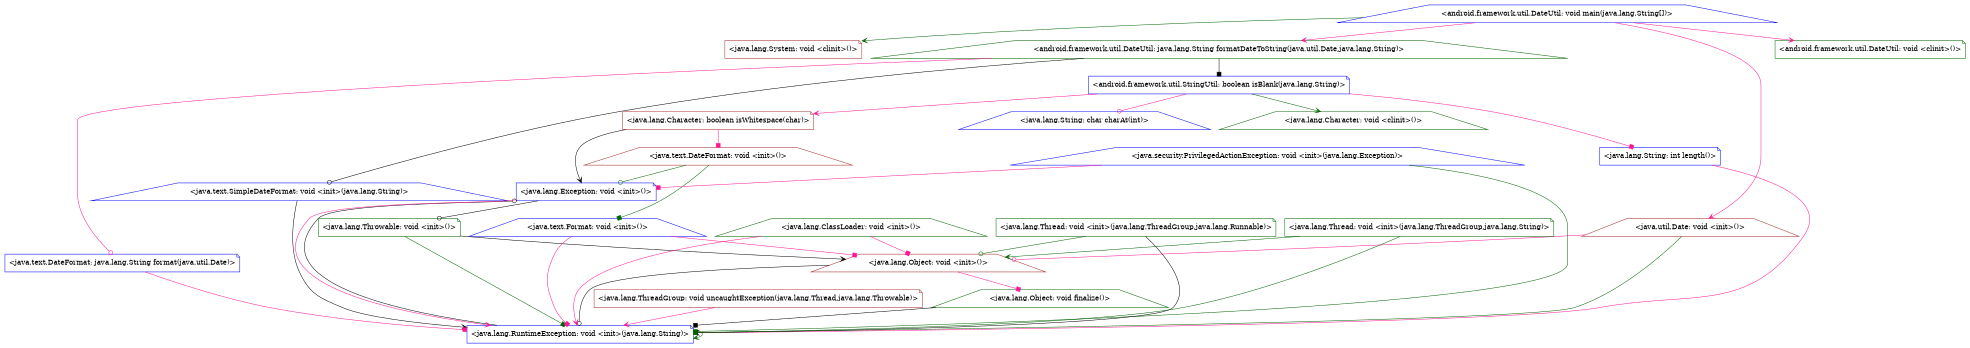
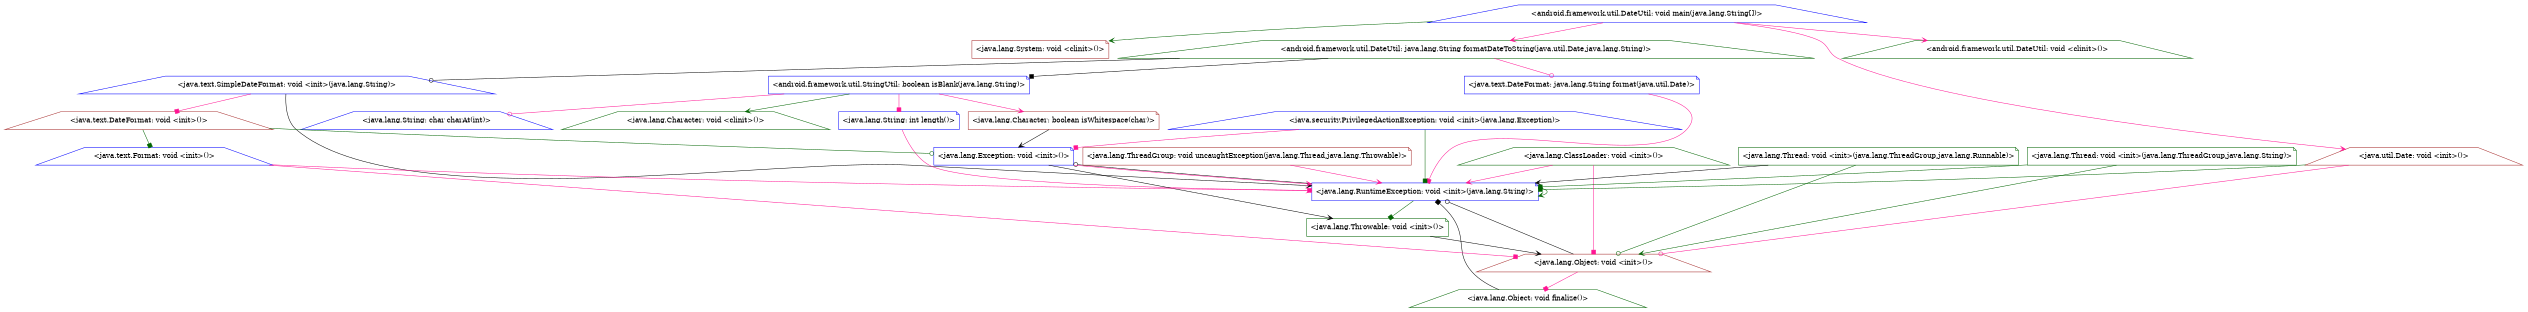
  digraph {
    node [color=blue shape=trapezium]
    edge [arrowhead=vee color=deeppink]
    "<android.framework.util.DateUtil: void main(java.lang.String[])>"
    "<java.lang.System: void <clinit>()>" [color=brown shape=note]
    "<android.framework.util.DateUtil: java.lang.String formatDateToString(java.util.Date,java.lang.String)>" [color=darkgreen]
    "<java.util.Date: void <init>()>" [color=brown]
-   "<android.framework.util.DateUtil: void <clinit>()>" [color=darkgreen shape=note]
+   "<android.framework.util.DateUtil: void <clinit>()>" [color=darkgreen]
    "<android.framework.util.StringUtil: boolean isBlank(java.lang.String)>" [shape=note]
    "<java.text.SimpleDateFormat: void <init>(java.lang.String)>"
    "<java.text.DateFormat: java.lang.String format(java.util.Date)>" [shape=note]
    "<java.lang.RuntimeException: void <init>(java.lang.String)>" [shape=note]
    "<java.lang.Object: void <init>()>" [color=brown]
    "<java.lang.Character: void <clinit>()>" [color=darkgreen]
    "<java.lang.Character: boolean isWhitespace(char)>" [color=brown shape=note]
    "<java.lang.String: int length()>" [shape=note]
    "<java.lang.String: char charAt(int)>"
    "<java.text.DateFormat: void <init>()>" [color=brown]
    "<java.lang.Exception: void <init>()>" [shape=note]
    "<java.lang.Object: void finalize()>" [color=darkgreen]
    "<java.lang.ThreadGroup: void uncaughtException(java.lang.Thread,java.lang.Throwable)>" [color=brown shape=note]
    "<java.lang.Throwable: void <init>()>" [color=darkgreen shape=note]
    "<java.lang.ClassLoader: void <init>()>" [color=darkgreen]
    "<java.security.PrivilegedActionException: void <init>(java.lang.Exception)>"
    "<java.lang.Thread: void <init>(java.lang.ThreadGroup,java.lang.Runnable)>" [color=darkgreen shape=note]
    "<java.lang.Thread: void <init>(java.lang.ThreadGroup,java.lang.String)>" [color=darkgreen shape=note]
    "<java.text.Format: void <init>()>"
    "<android.framework.util.DateUtil: void main(java.lang.String[])>" -> "<java.lang.System: void <clinit>()>" [color=darkgreen]
    "<android.framework.util.DateUtil: void main(java.lang.String[])>" -> "<android.framework.util.DateUtil: java.lang.String formatDateToString(java.util.Date,java.lang.String)>"
    "<android.framework.util.DateUtil: void main(java.lang.String[])>" -> "<java.util.Date: void <init>()>"
    "<android.framework.util.DateUtil: void main(java.lang.String[])>" -> "<android.framework.util.DateUtil: void <clinit>()>"
    "<android.framework.util.DateUtil: java.lang.String formatDateToString(java.util.Date,java.lang.String)>" -> "<android.framework.util.StringUtil: boolean isBlank(java.lang.String)>" [arrowhead=box color=black]
    "<android.framework.util.DateUtil: java.lang.String formatDateToString(java.util.Date,java.lang.String)>" -> "<java.text.SimpleDateFormat: void <init>(java.lang.String)>" [arrowhead=odot color=black]
    "<android.framework.util.DateUtil: java.lang.String formatDateToString(java.util.Date,java.lang.String)>" -> "<java.text.DateFormat: java.lang.String format(java.util.Date)>" [arrowhead=odot]
    "<java.util.Date: void <init>()>" -> "<java.lang.RuntimeException: void <init>(java.lang.String)>" [arrowhead=box color=darkgreen]
    "<java.util.Date: void <init>()>" -> "<java.lang.Object: void <init>()>" [arrowhead=odot]
    "<android.framework.util.StringUtil: boolean isBlank(java.lang.String)>" -> "<java.lang.Character: void <clinit>()>" [color=darkgreen]
    "<android.framework.util.StringUtil: boolean isBlank(java.lang.String)>" -> "<java.lang.Character: boolean isWhitespace(char)>"
    "<android.framework.util.StringUtil: boolean isBlank(java.lang.String)>" -> "<java.lang.String: int length()>" [arrowhead=box]
    "<android.framework.util.StringUtil: boolean isBlank(java.lang.String)>" -> "<java.lang.String: char charAt(int)>" [arrowhead=odot]
    "<java.text.SimpleDateFormat: void <init>(java.lang.String)>" -> "<java.lang.RuntimeException: void <init>(java.lang.String)>" [color=black]
-   "<java.lang.Character: boolean isWhitespace(char)>" -> "<java.text.DateFormat: void <init>()>" [arrowhead=box]
+   "<java.text.SimpleDateFormat: void <init>(java.lang.String)>" -> "<java.text.DateFormat: void <init>()>" [arrowhead=box]
    "<java.text.DateFormat: java.lang.String format(java.util.Date)>" -> "<java.lang.RuntimeException: void <init>(java.lang.String)>" [arrowhead=box]
    "<java.lang.RuntimeException: void <init>(java.lang.String)>" -> "<java.lang.RuntimeException: void <init>(java.lang.String)>" [color=darkgreen]
    "<java.lang.RuntimeException: void <init>(java.lang.String)>" -> "<java.lang.Exception: void <init>()>" [arrowhead=odot color=black]
    "<java.lang.Object: void <init>()>" -> "<java.lang.RuntimeException: void <init>(java.lang.String)>" [arrowhead=odot color=black]
    "<java.lang.Object: void <init>()>" -> "<java.lang.Object: void finalize()>" [arrowhead=box]
    "<java.lang.Character: boolean isWhitespace(char)>" -> "<java.lang.Exception: void <init>()>" [color=black]
    "<java.lang.String: int length()>" -> "<java.lang.RuntimeException: void <init>(java.lang.String)>"
    "<java.text.DateFormat: void <init>()>" -> "<java.lang.Exception: void <init>()>" [arrowhead=odot color=darkgreen]
    "<java.text.DateFormat: void <init>()>" -> "<java.text.Format: void <init>()>" [arrowhead=box color=darkgreen]
    "<java.lang.Exception: void <init>()>" -> "<java.lang.RuntimeException: void <init>(java.lang.String)>"
-   "<java.lang.Exception: void <init>()>" -> "<java.lang.Throwable: void <init>()>" [arrowhead=odot color=black]
+   "<java.lang.Exception: void <init>()>" -> "<java.lang.Throwable: void <init>()>" [color=black]
    "<java.lang.Object: void finalize()>" -> "<java.lang.RuntimeException: void <init>(java.lang.String)>" [arrowhead=box color=black]
    "<java.lang.ThreadGroup: void uncaughtException(java.lang.Thread,java.lang.Throwable)>" -> "<java.lang.RuntimeException: void <init>(java.lang.String)>"
-   "<java.lang.Throwable: void <init>()>" -> "<java.lang.RuntimeException: void <init>(java.lang.String)>" [arrowhead=box color=darkgreen]
+   "<java.lang.RuntimeException: void <init>(java.lang.String)>" -> "<java.lang.Throwable: void <init>()>" [arrowhead=box color=darkgreen]
    "<java.lang.Throwable: void <init>()>" -> "<java.lang.Object: void <init>()>" [color=black]
    "<java.lang.ClassLoader: void <init>()>" -> "<java.lang.RuntimeException: void <init>(java.lang.String)>"
    "<java.lang.ClassLoader: void <init>()>" -> "<java.lang.Object: void <init>()>" [arrowhead=box]
    "<java.security.PrivilegedActionException: void <init>(java.lang.Exception)>" -> "<java.lang.RuntimeException: void <init>(java.lang.String)>" [arrowhead=box color=darkgreen]
    "<java.security.PrivilegedActionException: void <init>(java.lang.Exception)>" -> "<java.lang.Exception: void <init>()>" [arrowhead=box]
    "<java.lang.Thread: void <init>(java.lang.ThreadGroup,java.lang.Runnable)>" -> "<java.lang.RuntimeException: void <init>(java.lang.String)>" [color=black]
    "<java.lang.Thread: void <init>(java.lang.ThreadGroup,java.lang.Runnable)>" -> "<java.lang.Object: void <init>()>" [arrowhead=odot color=darkgreen]
    "<java.lang.Thread: void <init>(java.lang.ThreadGroup,java.lang.String)>" -> "<java.lang.RuntimeException: void <init>(java.lang.String)>" [arrowhead=box color=darkgreen]
    "<java.lang.Thread: void <init>(java.lang.ThreadGroup,java.lang.String)>" -> "<java.lang.Object: void <init>()>" [color=darkgreen]
    "<java.text.Format: void <init>()>" -> "<java.lang.RuntimeException: void <init>(java.lang.String)>" [arrowhead=box]
    "<java.text.Format: void <init>()>" -> "<java.lang.Object: void <init>()>" [arrowhead=box]
  }
